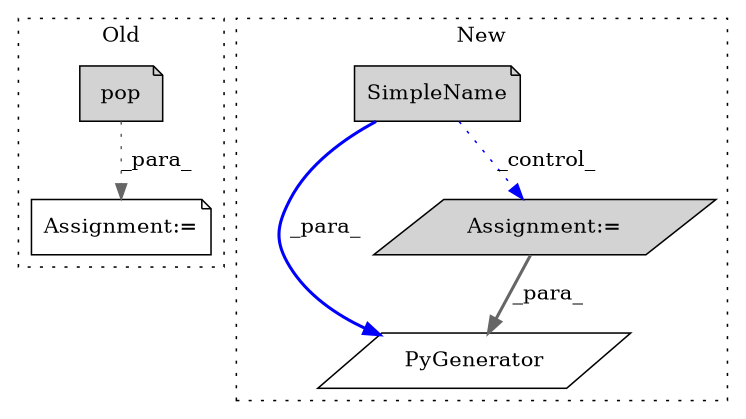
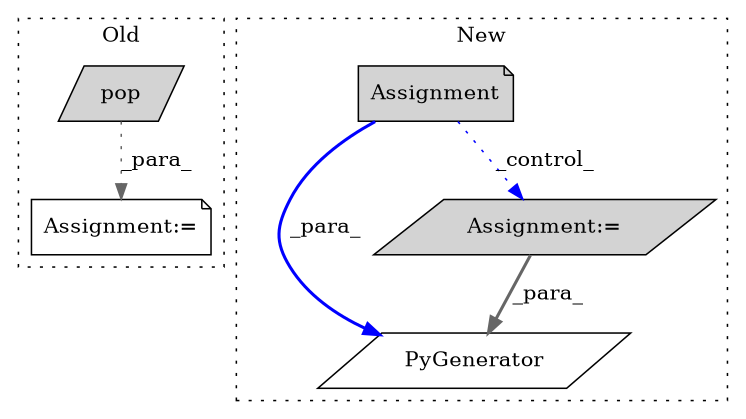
  digraph {
    fontname="DejaVu Serif"
    node [a=7 fillcolor=lightgrey fontname="DejaVu Serif" shape=note style=filled]
    edge [color=gray40 fontname="DejaVu Serif" style=dotted]
-   n1 [a=32 l="4,1" label=pop s="3414,3447"]
+   n1 [a=32 l="4,1" label=pop s="3414,3447" shape=parallelogram]
    n2 [fillcolor=white l=1 label="Assignment:=" s=3406]
    n3 [a=107 fillcolor=white l=117 label=PyGenerator s=3671 shape=parallelogram]
    n4 [l=34 label="Assignment:=" s=3748 shape=parallelogram]
-   n5 [a=42 label=SimpleName]
+   n5 [a=42 label=Assignment]
    subgraph cluster_1 {
      label=Old
      style=dotted
      n1
      n2
    }
    subgraph cluster_2 {
      label=New
      style=dotted
      n3
      n4
      n5
    }
    n1 -> n2 [label=_para_]
    n4 -> n3 [label=_para_ style=bold]
    n5 -> n3 [color=blue label=_para_ style=bold]
    n5 -> n4 [color=blue label=_control_]
  }
